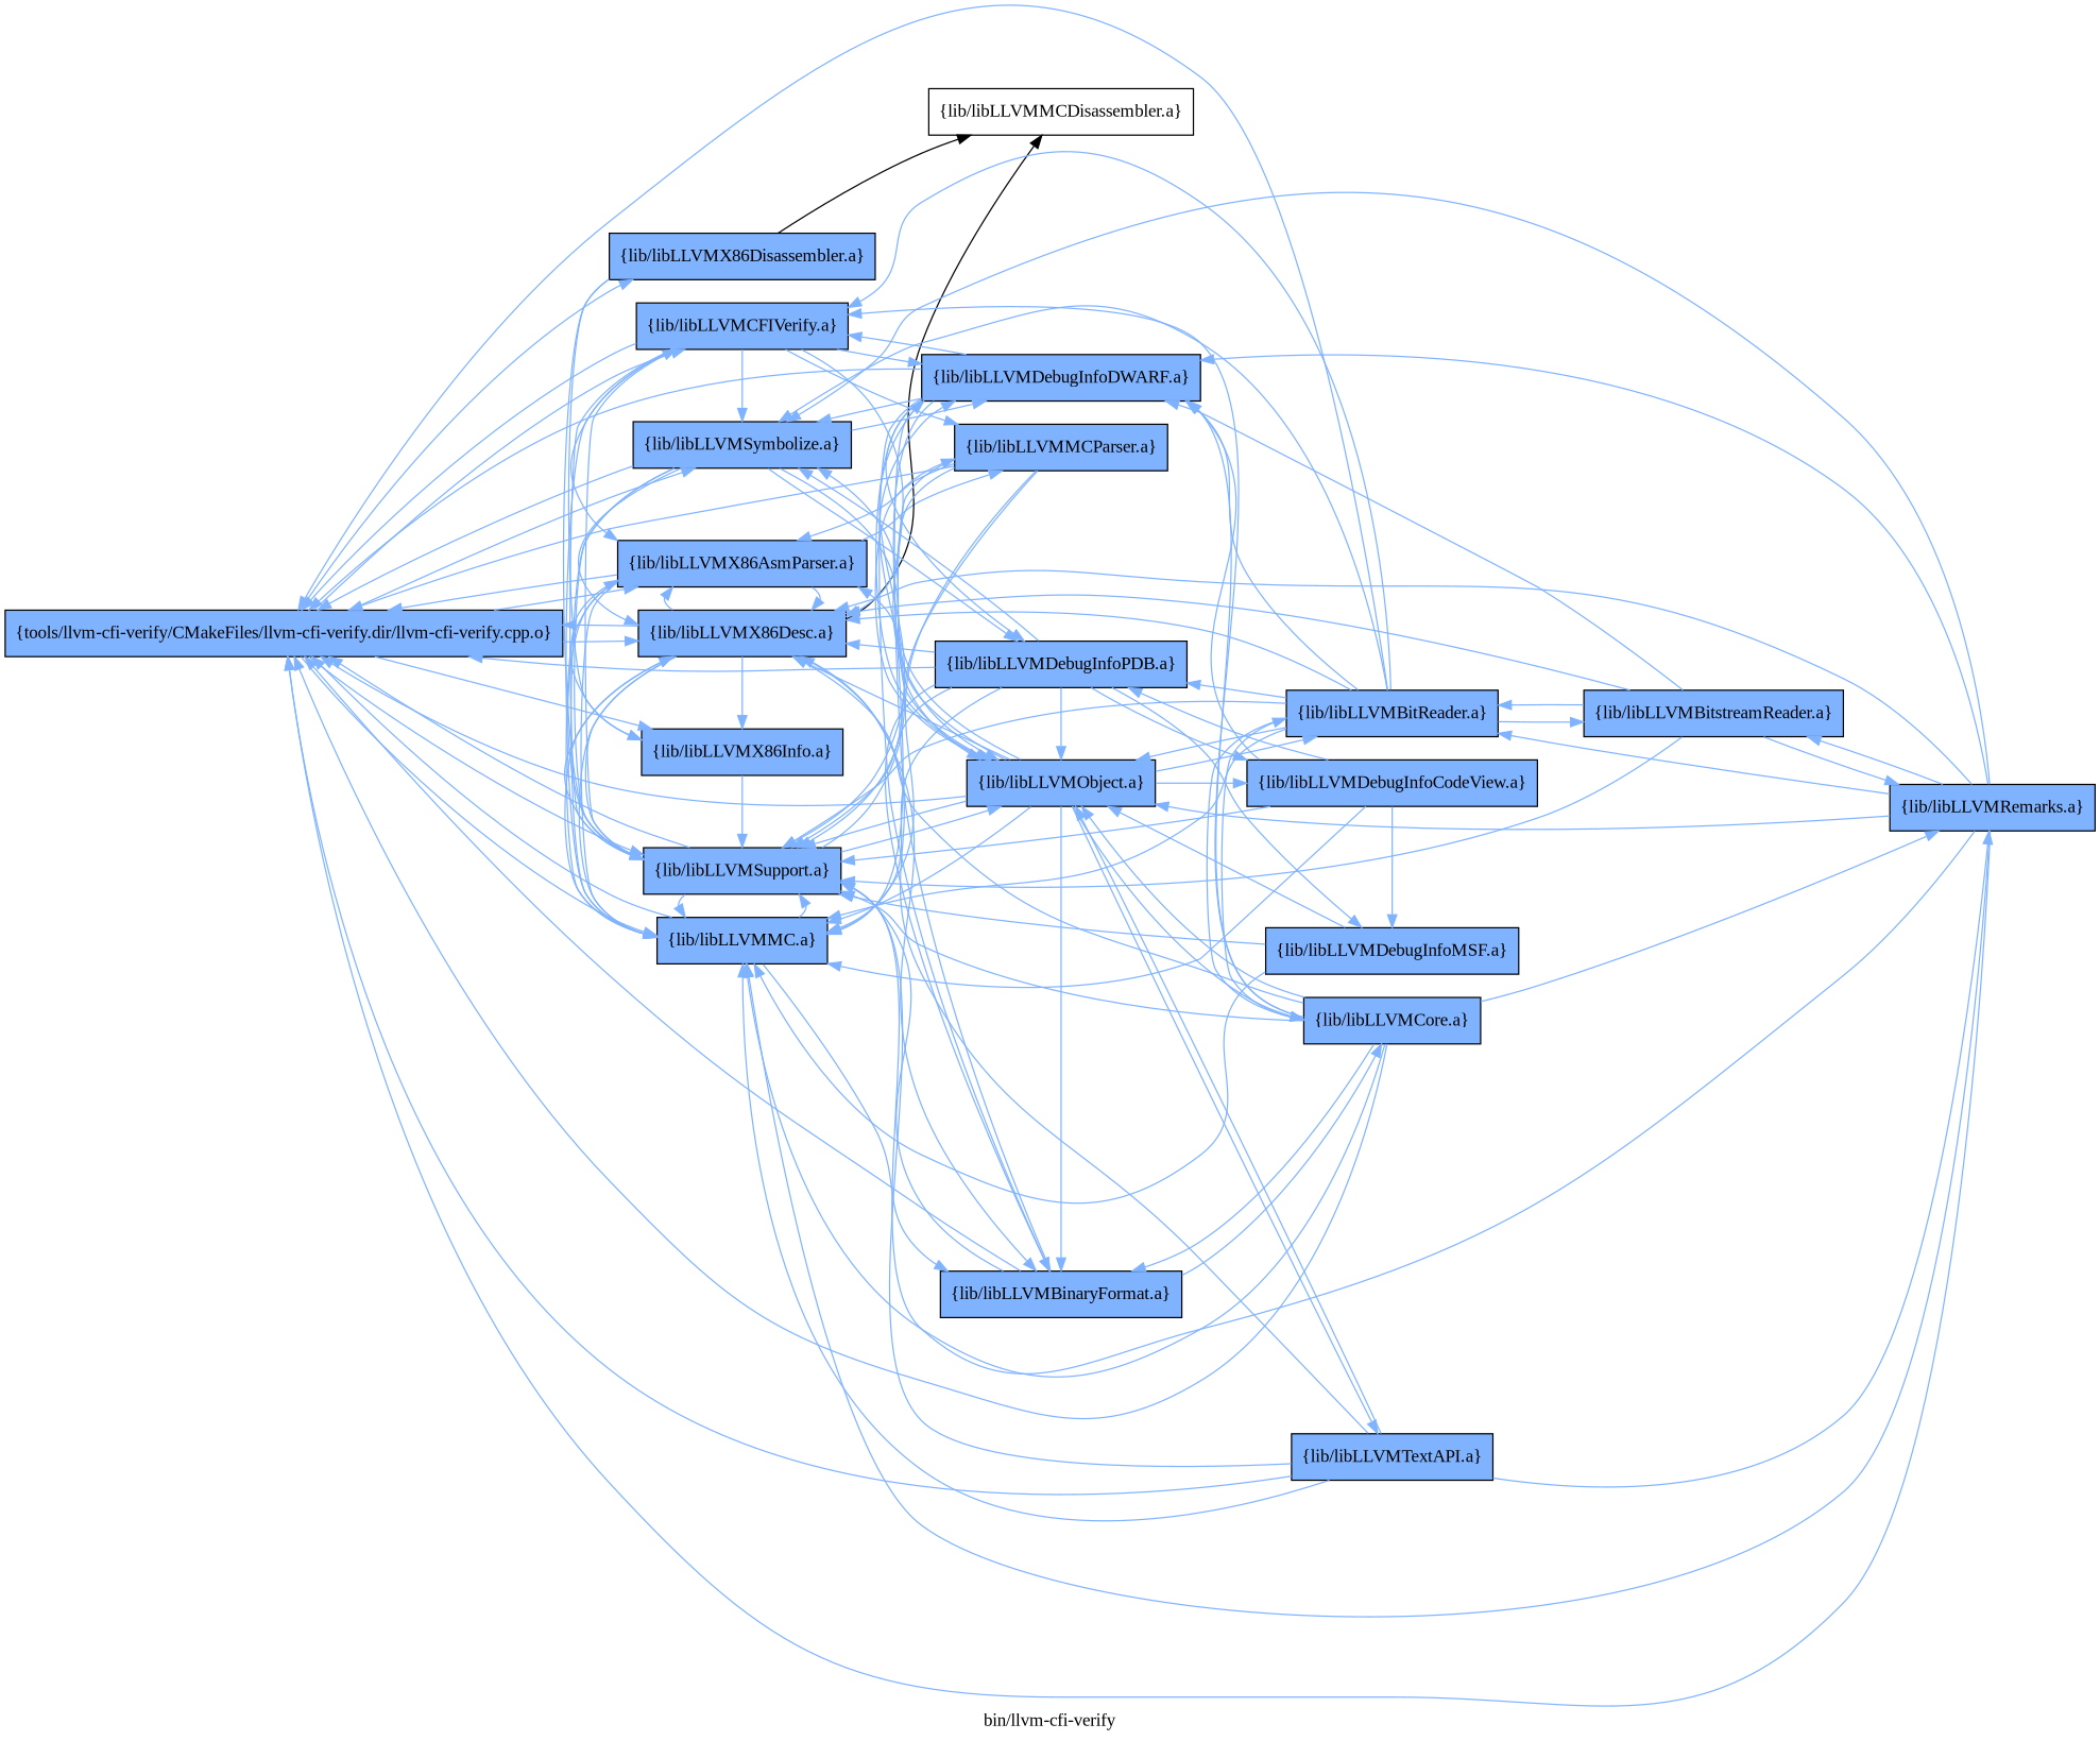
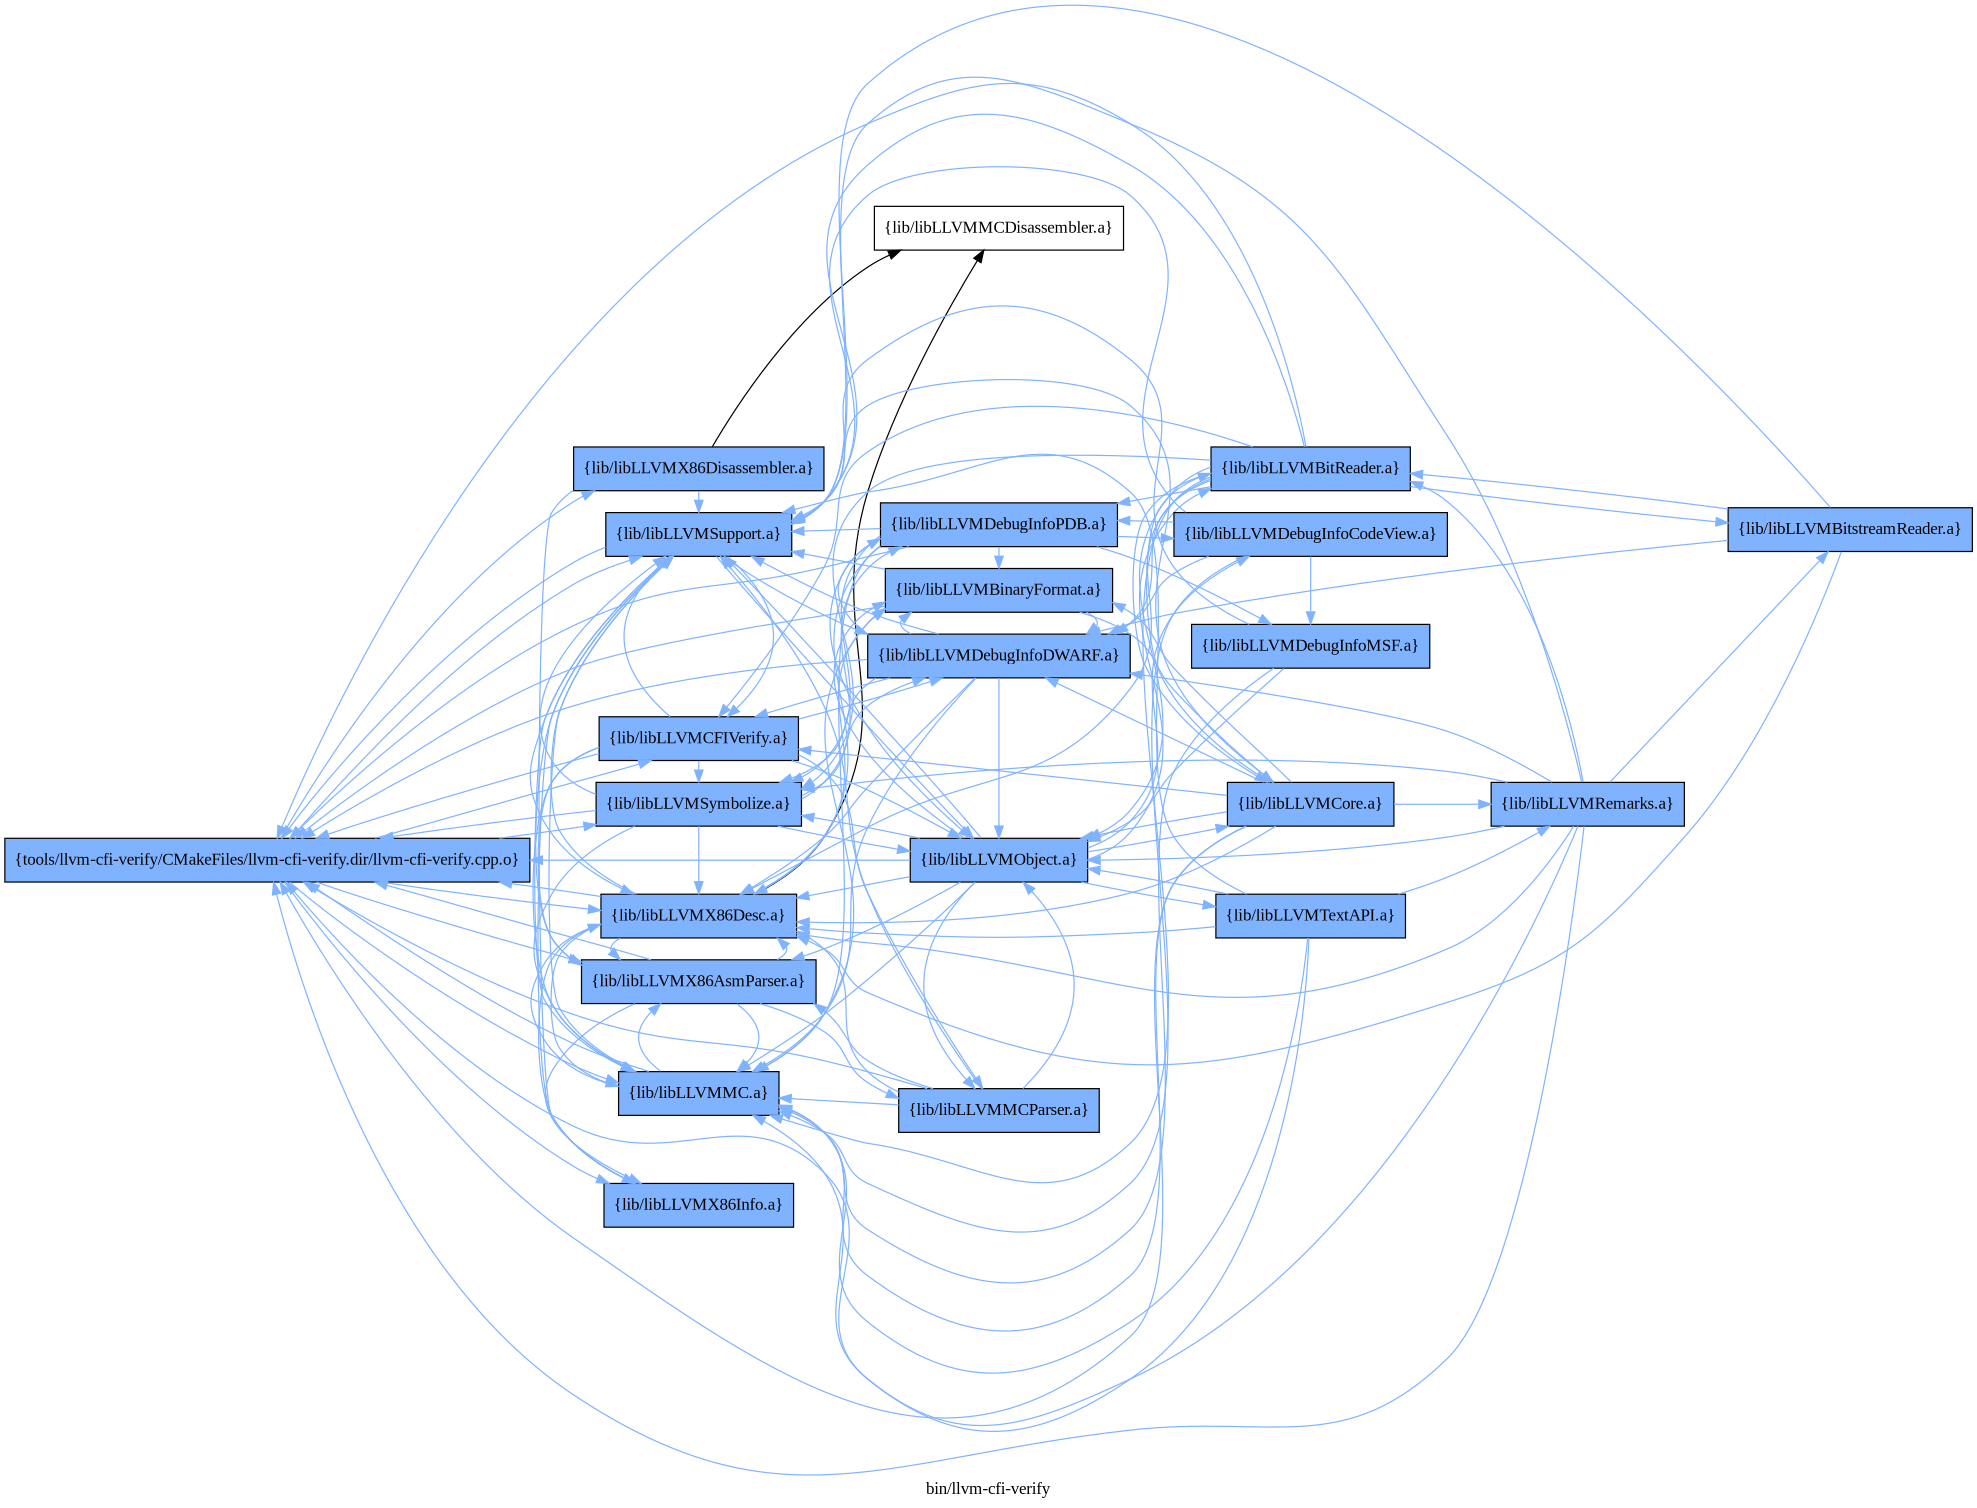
  digraph {
    fontname="Liberation Serif"
    label="bin/llvm-cfi-verify"
    rankdir=LR
    node [fillcolor="0.600000,0.5,1" fontname="Liberation Serif" group=1 shape=box style=filled]
    edge [color="0.600000 0.5 1" fontname="Liberation Serif"]
    n1 [label="{tools/llvm-cfi-verify/CMakeFiles/llvm-cfi-verify.dir/llvm-cfi-verify.cpp.o}"]
    n2 [label="{lib/libLLVMX86AsmParser.a}"]
    n3 [label="{lib/libLLVMX86Desc.a}"]
    n4 [label="{lib/libLLVMX86Disassembler.a}"]
    n5 [label="{lib/libLLVMX86Info.a}"]
    n6 [label="{lib/libLLVMMC.a}"]
    n7 [label="{lib/libLLVMSupport.a}"]
    n8 [label="{lib/libLLVMSymbolize.a}"]
    n9 [label="{lib/libLLVMCFIVerify.a}"]
    n10 [label="{lib/libLLVMMCParser.a}"]
    n11 [group=0 label="{lib/libLLVMMCDisassembler.a}" fillcolor="" style=""]
    n12 [label="{lib/libLLVMBinaryFormat.a}"]
    n13 [label="{lib/libLLVMObject.a}"]
    n14 [label="{lib/libLLVMDebugInfoDWARF.a}"]
    n15 [label="{lib/libLLVMDebugInfoPDB.a}"]
    n16 [label="{lib/libLLVMCore.a}"]
    n17 [label="{lib/libLLVMBitReader.a}"]
    n18 [label="{lib/libLLVMTextAPI.a}"]
    n19 [label="{lib/libLLVMDebugInfoCodeView.a}"]
    n20 [label="{lib/libLLVMDebugInfoMSF.a}"]
    n21 [label="{lib/libLLVMRemarks.a}"]
    n22 [label="{lib/libLLVMBitstreamReader.a}"]
    subgraph sub_1 {
      rank=same
      n1
    }
    subgraph sub_2 {
      rank=same
      n2
      n3
      n4
      n5
      n6
      n7
      n8
      n9
    }
    subgraph sub_3 {
      rank=same
      n10
      n11
      n12
      n13
      n14
      n15
    }
    subgraph sub_4 {
      rank=same
      n16
      n17
      n18
      n19
      n20
    }
    n1 -> n2
    n1 -> n3
    n1 -> n4
    n1 -> n5
    n1 -> n6
    n1 -> n7
    n1 -> n8
    n1 -> n9
    n2 -> n1
    n2 -> n3
    n2 -> n5
    n2 -> n6
    n2 -> n7
    n2 -> n10
    n3 -> n1
    n3 -> n2
    n3 -> n5
    n3 -> n6
    n3 -> n7
    n3 -> n11 [color=""]
    n3 -> n12
    n4 -> n5
    n4 -> n7
    n4 -> n11 [color=""]
    n5 -> n7
    n6 -> n1
    n6 -> n2
    n6 -> n3
    n6 -> n7
    n6 -> n12
    n7 -> n1
    n7 -> n3
    n7 -> n6
    n7 -> n9
    n7 -> n13
    n7 -> n14
    n8 -> n1
    n8 -> n3
    n8 -> n6
    n8 -> n7
    n8 -> n13
    n8 -> n14
    n8 -> n15
    n9 -> n1
    n9 -> n2
    n9 -> n6
    n9 -> n7
    n9 -> n8
    n9 -> n10
    n9 -> n13
    n9 -> n14
    n10 -> n1
    n10 -> n2
    n10 -> n3
    n10 -> n6
    n10 -> n7
    n10 -> n13
    n12 -> n1
    n12 -> n7
    n12 -> n14
    n12 -> n16
    n13 -> n1
    n13 -> n2
    n13 -> n3
    n13 -> n6
    n13 -> n7
    n13 -> n8
    n13 -> n10
    n13 -> n12
    n13 -> n16
    n13 -> n17
    n13 -> n18
    n13 -> n19
    n14 -> n1
+   n14 -> n3
    n14 -> n6
    n14 -> n7
    n14 -> n8
    n14 -> n9
    n14 -> n12
    n14 -> n13
    n14 -> n15
    n15 -> n1
    n15 -> n3
    n15 -> n6
    n15 -> n7
    n15 -> n8
    n15 -> n12
    n15 -> n13
    n15 -> n19
    n15 -> n20
    n16 -> n1
    n16 -> n3
    n16 -> n6
    n16 -> n7
    n16 -> n9
    n16 -> n12
    n16 -> n13
    n16 -> n14
    n16 -> n17
    n16 -> n21
    n17 -> n1
    n17 -> n3
    n17 -> n6
    n17 -> n7
    n17 -> n8
    n17 -> n9
    n17 -> n13
    n17 -> n14
    n17 -> n15
    n17 -> n16
    n17 -> n22
    n18 -> n1
    n18 -> n3
    n18 -> n6
    n18 -> n7
    n18 -> n13
    n18 -> n21
    n19 -> n6
    n19 -> n7
    n19 -> n14
    n19 -> n15
    n19 -> n20
    n20 -> n6
    n20 -> n7
    n20 -> n13
    n21 -> n1
    n21 -> n3
    n21 -> n6
    n21 -> n7
    n21 -> n8
    n21 -> n13
    n21 -> n14
    n21 -> n17
    n21 -> n22
    n22 -> n3
    n22 -> n7
    n22 -> n14
    n22 -> n17
-   n22 -> n21
  }
